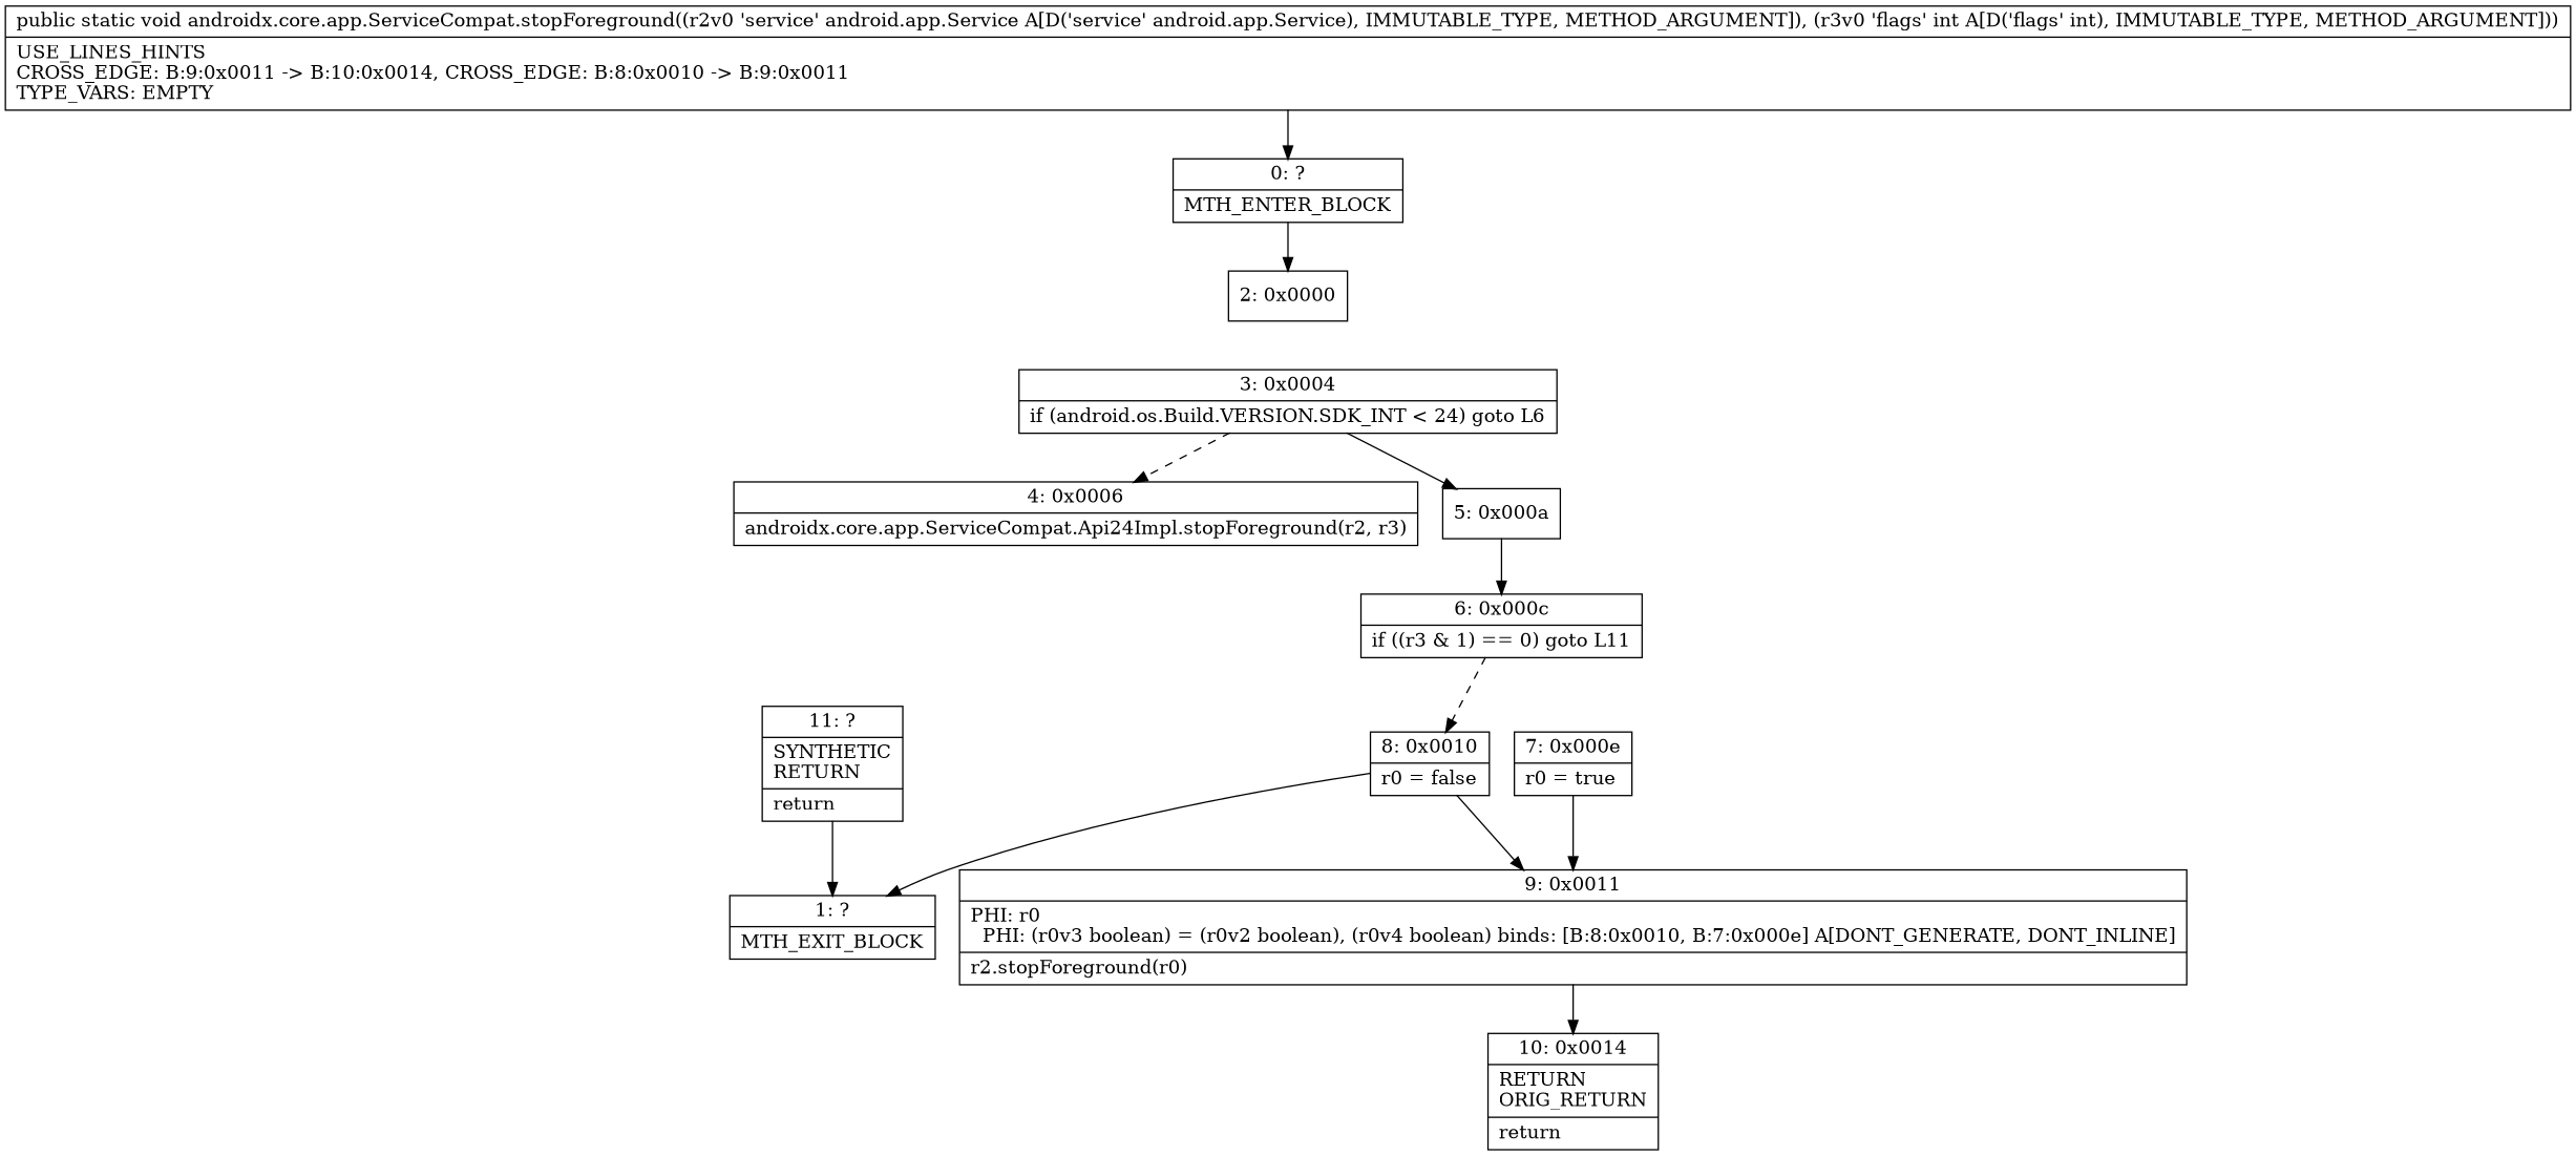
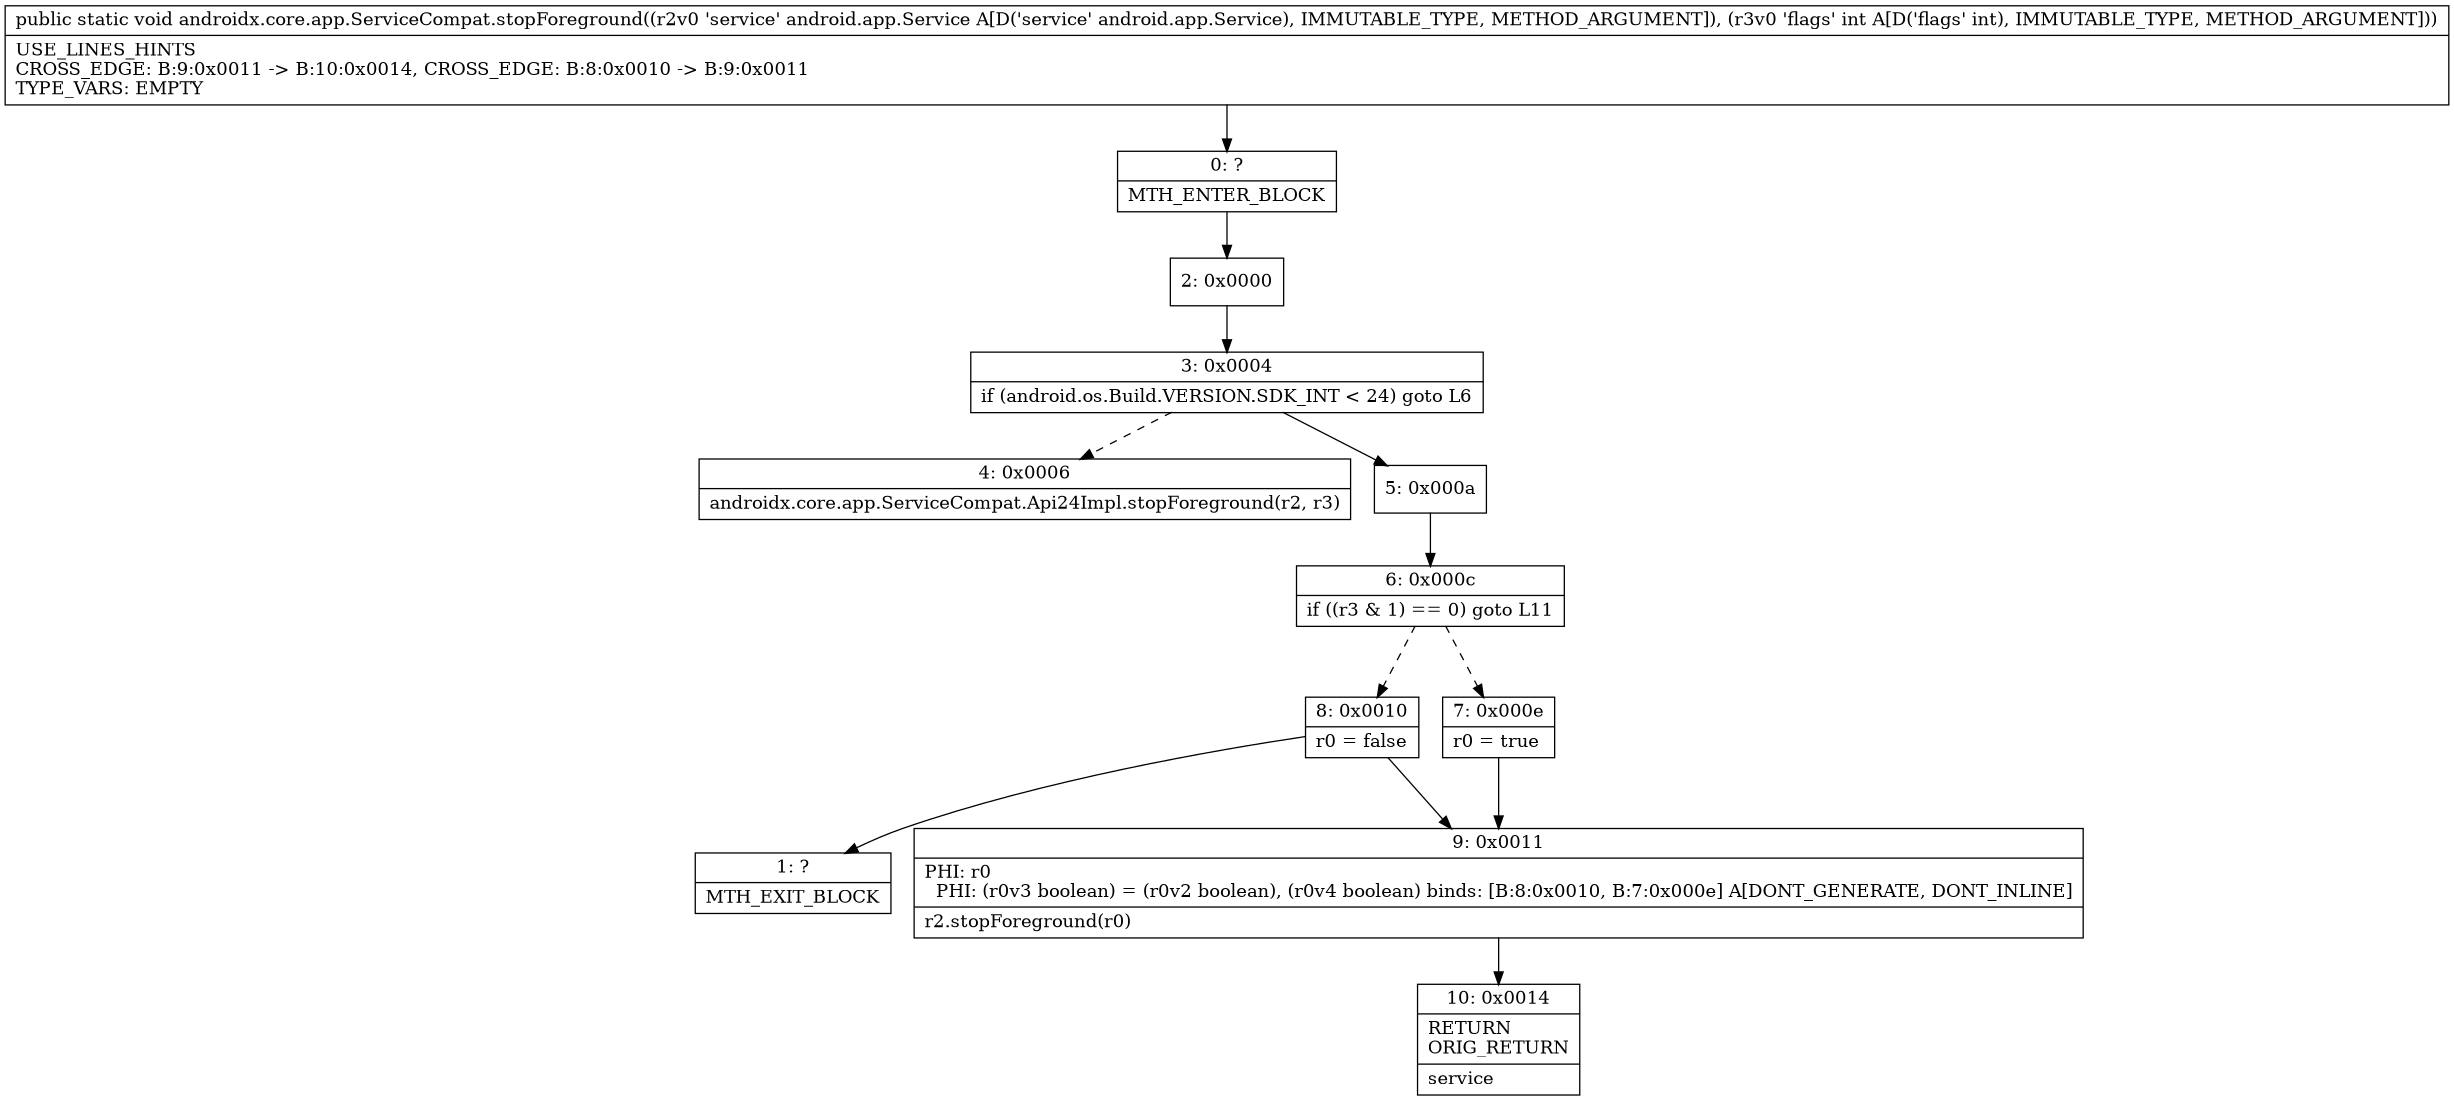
  digraph {
    node [shape=record]
    n1 [label="{0\:\ ?|MTH_ENTER_BLOCK\l}"]
    n2 [label="{2\:\ 0x0000}"]
    n3 [label="{3\:\ 0x0004|if (android.os.Build.VERSION.SDK_INT \< 24) goto L6\l}"]
    n4 [label="{4\:\ 0x0006|androidx.core.app.ServiceCompat.Api24Impl.stopForeground(r2, r3)\l}"]
    n5 [label="{5\:\ 0x000a}"]
    n6 [label="{6\:\ 0x000c|if ((r3 & 1) == 0) goto L11\l}"]
-   n7 [label="{11\:\ ?|SYNTHETIC\lRETURN\l|return\l}"]
    n8 [label="{1\:\ ?|MTH_EXIT_BLOCK\l}"]
    n9 [label="{7\:\ 0x000e|r0 = true\l}"]
    n10 [label="{8\:\ 0x0010|r0 = false\l}"]
    n11 [label="{9\:\ 0x0011|PHI: r0 \l  PHI: (r0v3 boolean) = (r0v2 boolean), (r0v4 boolean) binds: [B:8:0x0010, B:7:0x000e] A[DONT_GENERATE, DONT_INLINE]\l|r2.stopForeground(r0)\l}"]
-   n12 [label="{10\:\ 0x0014|RETURN\lORIG_RETURN\l|return\l}"]
+   n12 [label="{10\:\ 0x0014|RETURN\lORIG_RETURN\l|service\l}"]
    n13 [label="{public static void androidx.core.app.ServiceCompat.stopForeground((r2v0 'service' android.app.Service A[D('service' android.app.Service), IMMUTABLE_TYPE, METHOD_ARGUMENT]), (r3v0 'flags' int A[D('flags' int), IMMUTABLE_TYPE, METHOD_ARGUMENT]))  | USE_LINES_HINTS\lCROSS_EDGE: B:9:0x0011 \-\> B:10:0x0014, CROSS_EDGE: B:8:0x0010 \-\> B:9:0x0011\lTYPE_VARS: EMPTY\l}"]
    n1 -> n2
+   n2 -> n3
    n3 -> n4 [style=dashed]
    n3 -> n5
    n5 -> n6
+   n6 -> n9 [style=dashed]
    n6 -> n10 [style=dashed]
-   n7 -> n8
    n9 -> n11
    n10 -> n8
    n10 -> n11
    n11 -> n12
    n13 -> n1
  }
